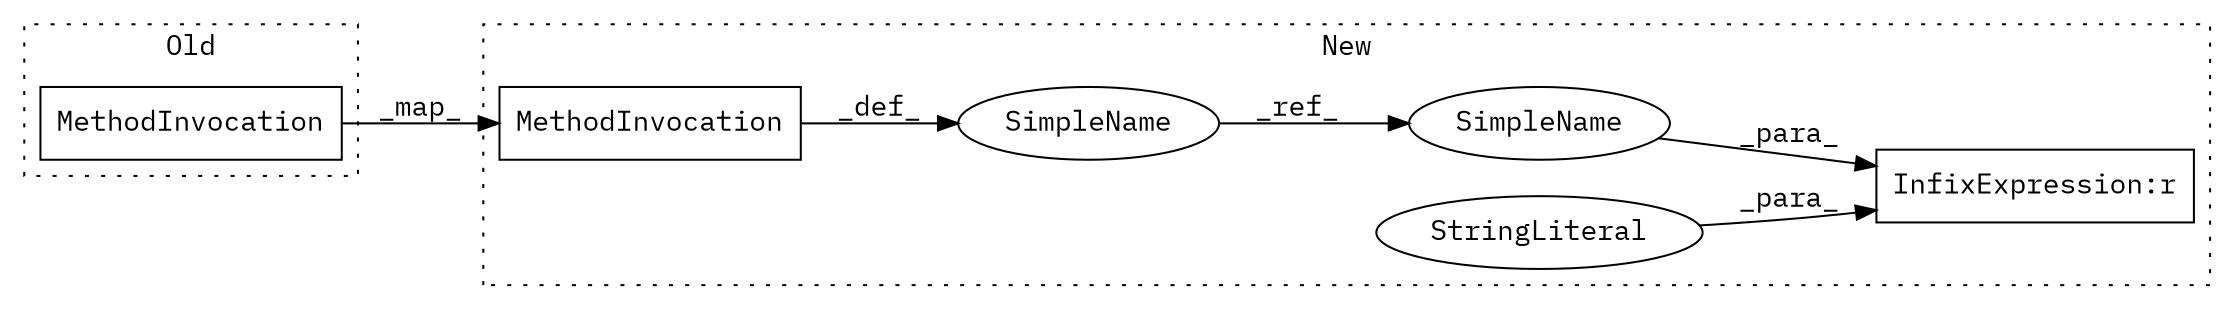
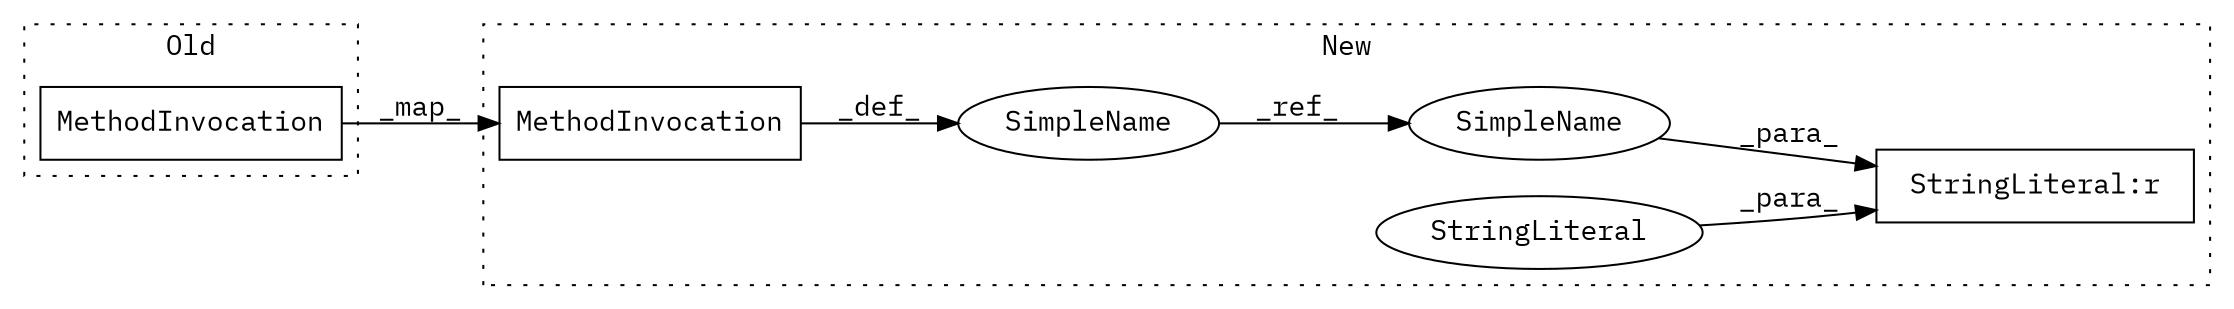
  digraph {
    rankdir=LR
    fontname="IBM Plex Mono"
    node [a=32 l=4 shape=box fontname="IBM Plex Mono"]
    edge [fontname="IBM Plex Mono"]
    n1 [l="8,1" label=MethodInvocation s="4964,4988"]
    n2 [a=42 label=SimpleName s=4952 shape=ellipse]
    n3 [a=42 label=SimpleName s=5012 shape=ellipse]
    n4 [a=45 label=StringLiteral s=5020 shape=ellipse]
-   n5 [a=27 label="InfixExpression:r" s=5016]
+   n5 [a=27 label="StringLiteral:r" s=5016]
    n6 [l="8,1" label=MethodInvocation s="5002,5026"]
    subgraph cluster_1 {
      label=New
      style=dotted
      n1
      n2
      n3
      n4
      n5
    }
    subgraph cluster_2 {
      label=Old
      style=dotted
      n6
    }
    n1 -> n2 [label=_def_]
    n2 -> n3 [label=_ref_]
    n3 -> n5 [label=_para_]
    n4 -> n5 [label=_para_]
    n6 -> n1 [label=_map_]
  }
